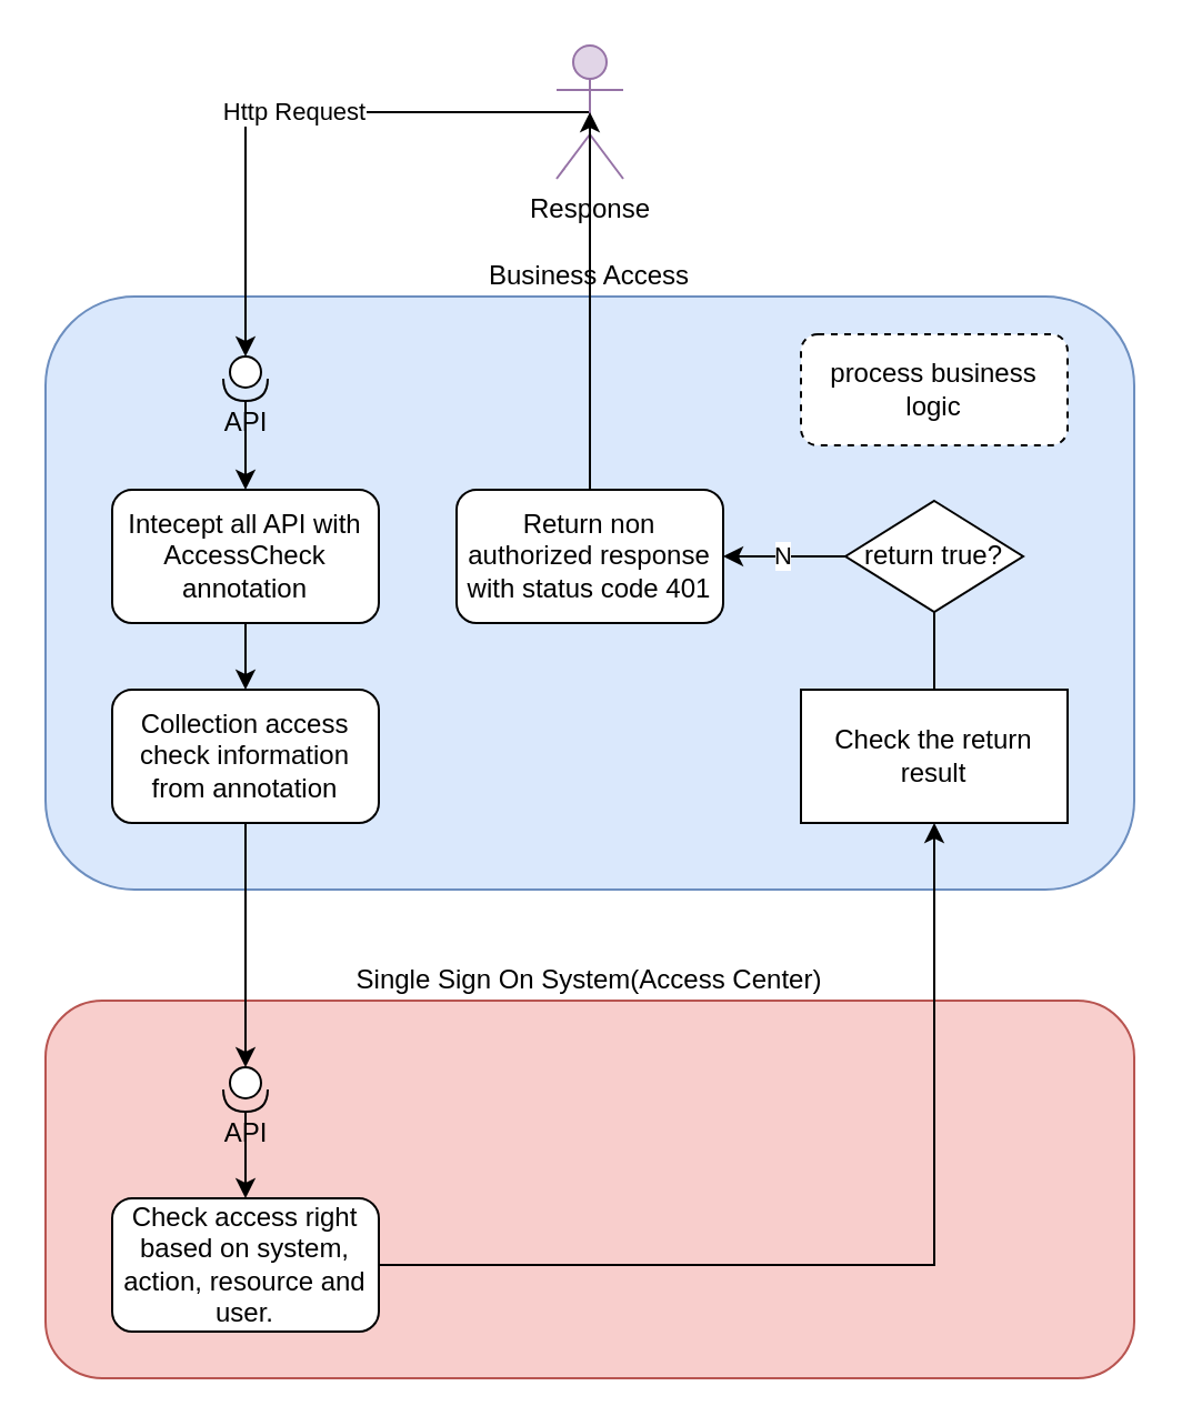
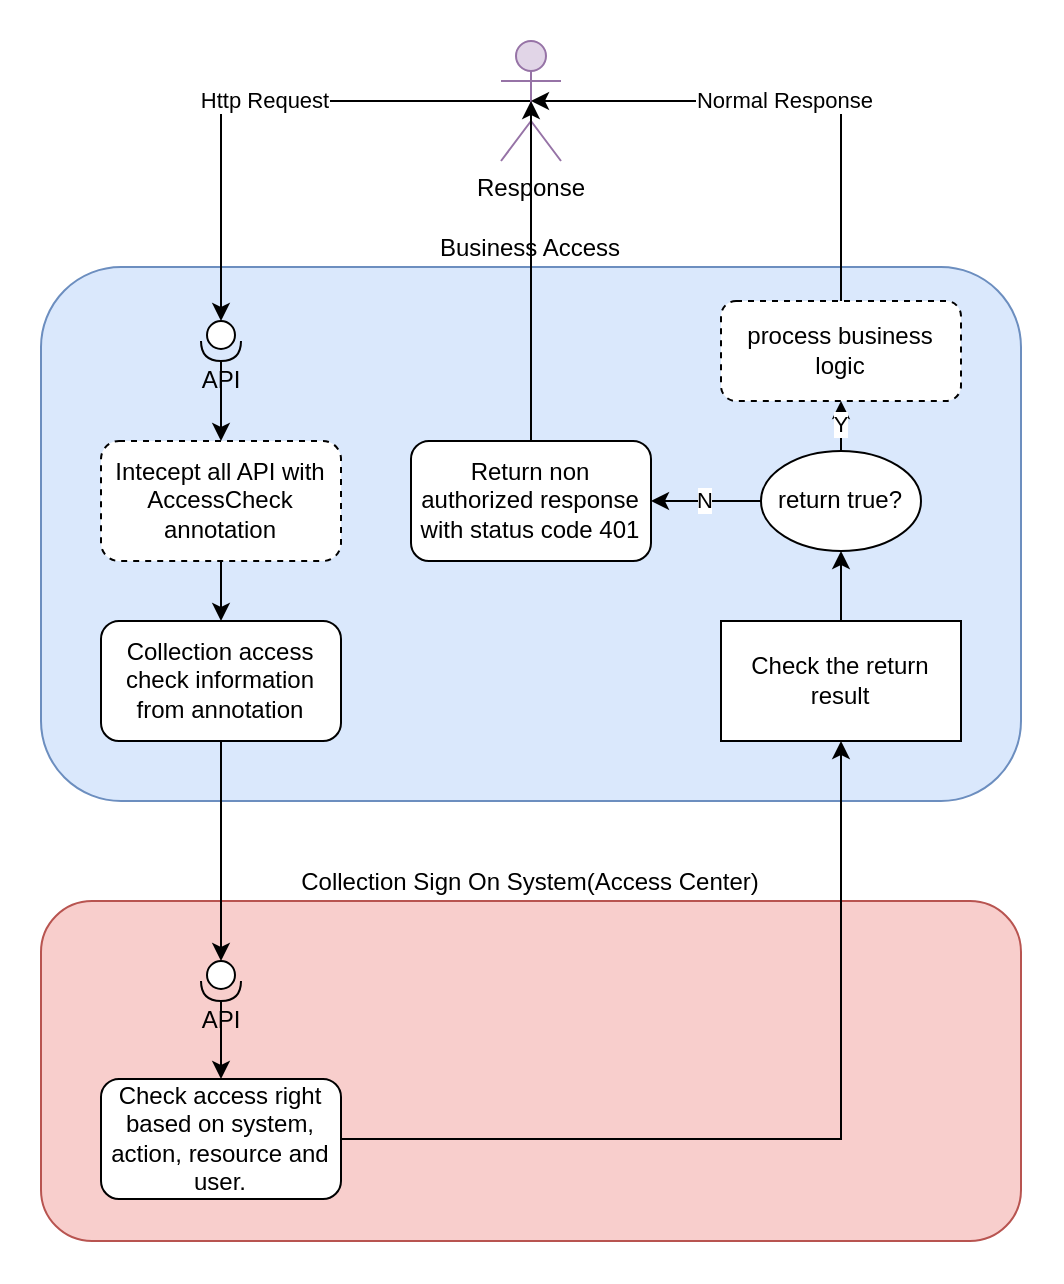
  <mxCell id="0" />
  <mxCell id="1" parent="0" />
  <mxCell id="2" value="Business Access" style="rounded=1;whiteSpace=wrap;html=1;labelPosition=center;verticalLabelPosition=top;align=center;verticalAlign=bottom;fillColor=#dae8fc;strokeColor=#6c8ebf;" vertex="1" parent="1"><mxGeometry x="20" y="133" width="490" height="267" as="geometry" /></mxCell>
  <mxCell id="3" value="Http Request" style="edgeStyle=orthogonalEdgeStyle;rounded=0;orthogonalLoop=1;jettySize=auto;html=1;exitX=0.5;exitY=0.5;exitDx=0;exitDy=0;exitPerimeter=0;entryX=0;entryY=0.5;entryDx=0;entryDy=0;entryPerimeter=0;" edge="1" parent="1" source="4" target="6"><mxGeometry relative="1" as="geometry" /></mxCell>
  <mxCell id="4" value="Response" style="shape=umlActor;verticalLabelPosition=bottom;verticalAlign=top;html=1;outlineConnect=0;fillColor=#e1d5e7;strokeColor=#9673a6;" vertex="1" parent="1"><mxGeometry x="250" y="20" width="30" height="60" as="geometry" /></mxCell>
  <mxCell id="5" style="edgeStyle=orthogonalEdgeStyle;rounded=0;orthogonalLoop=1;jettySize=auto;html=1;exitX=1;exitY=0.5;exitDx=0;exitDy=0;exitPerimeter=0;" edge="1" parent="1" source="6" target="8"><mxGeometry relative="1" as="geometry" /></mxCell>
  <mxCell id="6" value="API" style="shape=providedRequiredInterface;html=1;verticalLabelPosition=bottom;sketch=0;direction=south;" vertex="1" parent="1"><mxGeometry x="100" y="160" width="20" height="20" as="geometry" /></mxCell>
  <mxCell id="7" style="edgeStyle=orthogonalEdgeStyle;rounded=0;orthogonalLoop=1;jettySize=auto;html=1;exitX=0.5;exitY=1;exitDx=0;exitDy=0;entryX=0.5;entryY=0;entryDx=0;entryDy=0;" edge="1" parent="1" source="8" target="9"><mxGeometry relative="1" as="geometry" /></mxCell>
- <mxCell id="8" value="Intecept all API with AccessCheck annotation" style="rounded=1;whiteSpace=wrap;html=1;" vertex="1" parent="1"><mxGeometry x="50" y="220" width="120" height="60" as="geometry" /></mxCell>
+ <mxCell id="8" value="Intecept all API with AccessCheck annotation" style="rounded=1;whiteSpace=wrap;html=1;dashed=1;" vertex="1" parent="1"><mxGeometry x="50" y="220" width="120" height="60" as="geometry" /></mxCell>
  <mxCell id="9" value="Collection access check information from annotation" style="rounded=1;whiteSpace=wrap;html=1;" vertex="1" parent="1"><mxGeometry x="50" y="310" width="120" height="60" as="geometry" /></mxCell>
- <mxCell id="10" value="Single Sign On System(Access Center)" style="rounded=1;whiteSpace=wrap;html=1;labelPosition=center;verticalLabelPosition=top;align=center;verticalAlign=bottom;fillColor=#f8cecc;strokeColor=#b85450;" vertex="1" parent="1"><mxGeometry x="20" y="450" width="490" height="170" as="geometry" /></mxCell>
+ <mxCell id="10" value="Collection Sign On System(Access Center)" style="rounded=1;whiteSpace=wrap;html=1;labelPosition=center;verticalLabelPosition=top;align=center;verticalAlign=bottom;fillColor=#f8cecc;strokeColor=#b85450;" vertex="1" parent="1"><mxGeometry x="20" y="450" width="490" height="170" as="geometry" /></mxCell>
  <mxCell id="11" style="edgeStyle=orthogonalEdgeStyle;rounded=0;orthogonalLoop=1;jettySize=auto;html=1;entryX=0.5;entryY=0;entryDx=0;entryDy=0;" edge="1" parent="1" source="12" target="15"><mxGeometry relative="1" as="geometry" /></mxCell>
  <mxCell id="12" value="API" style="shape=providedRequiredInterface;html=1;verticalLabelPosition=bottom;sketch=0;direction=south;" vertex="1" parent="1"><mxGeometry x="100" y="480" width="20" height="20" as="geometry" /></mxCell>
  <mxCell id="13" style="edgeStyle=orthogonalEdgeStyle;rounded=0;orthogonalLoop=1;jettySize=auto;html=1;exitX=0.5;exitY=1;exitDx=0;exitDy=0;entryX=0;entryY=0.5;entryDx=0;entryDy=0;entryPerimeter=0;" edge="1" parent="1" source="9" target="12"><mxGeometry relative="1" as="geometry" /></mxCell>
  <mxCell id="14" style="edgeStyle=orthogonalEdgeStyle;rounded=0;orthogonalLoop=1;jettySize=auto;html=1;exitX=1;exitY=0.5;exitDx=0;exitDy=0;" edge="1" parent="1" source="15" target="17"><mxGeometry relative="1" as="geometry" /></mxCell>
  <mxCell id="15" value="Check access right based on system, action, resource and user." style="rounded=1;whiteSpace=wrap;html=1;" vertex="1" parent="1"><mxGeometry x="50" y="539" width="120" height="60" as="geometry" /></mxCell>
- <mxCell id="16" style="edgeStyle=orthogonalEdgeStyle;rounded=0;orthogonalLoop=1;jettySize=auto;html=1;exitX=0.5;exitY=0;exitDx=0;exitDy=0;entryX=0.5;entryY=1;entryDx=0;entryDy=0;endArrow=none;" edge="1" parent="1" source="17" target="20"><mxGeometry relative="1" as="geometry" /></mxCell>
+ <mxCell id="16" style="edgeStyle=orthogonalEdgeStyle;rounded=0;orthogonalLoop=1;jettySize=auto;html=1;exitX=0.5;exitY=0;exitDx=0;exitDy=0;entryX=0.5;entryY=1;entryDx=0;entryDy=0;" edge="1" parent="1" source="17" target="20"><mxGeometry relative="1" as="geometry" /></mxCell>
  <mxCell id="17" value="Check the return result" style="whiteSpace=wrap;html=1;rounded=0;" vertex="1" parent="1"><mxGeometry x="360" y="310" width="120" height="60" as="geometry" /></mxCell>
+ <mxCell id="18" value="Y" style="edgeStyle=orthogonalEdgeStyle;rounded=0;orthogonalLoop=1;jettySize=auto;html=1;exitX=0.5;exitY=0;exitDx=0;exitDy=0;entryX=0.5;entryY=1;entryDx=0;entryDy=0;" edge="1" parent="1" source="20" target="22"><mxGeometry relative="1" as="geometry" /></mxCell>
  <mxCell id="19" value="N" style="edgeStyle=orthogonalEdgeStyle;rounded=0;orthogonalLoop=1;jettySize=auto;html=1;exitX=0;exitY=0.5;exitDx=0;exitDy=0;entryX=1;entryY=0.5;entryDx=0;entryDy=0;" edge="1" parent="1" source="20" target="24"><mxGeometry relative="1" as="geometry" /></mxCell>
- <mxCell id="20" value="return true?" style="rhombus;whiteSpace=wrap;html=1;" vertex="1" parent="1"><mxGeometry x="380" y="225" width="80" height="50" as="geometry" /></mxCell>
+ <mxCell id="20" value="return true?" style="ellipse;whiteSpace=wrap;html=1;" vertex="1" parent="1"><mxGeometry x="380" y="225" width="80" height="50" as="geometry" /></mxCell>
+ <mxCell id="21" value="Normal Response" style="edgeStyle=orthogonalEdgeStyle;rounded=0;orthogonalLoop=1;jettySize=auto;html=1;exitX=0.5;exitY=0;exitDx=0;exitDy=0;entryX=0.5;entryY=0.5;entryDx=0;entryDy=0;entryPerimeter=0;" edge="1" parent="1" source="22" target="4"><mxGeometry relative="1" as="geometry"><Array as="points"><mxPoint x="420" y="50" /></Array></mxGeometry></mxCell>
  <mxCell id="22" value="process business logic" style="rounded=1;whiteSpace=wrap;html=1;dashed=1;" vertex="1" parent="1"><mxGeometry x="360" y="150" width="120" height="50" as="geometry" /></mxCell>
  <mxCell id="23" style="edgeStyle=orthogonalEdgeStyle;rounded=0;orthogonalLoop=1;jettySize=auto;html=1;exitX=0.5;exitY=0;exitDx=0;exitDy=0;entryX=0.5;entryY=0.5;entryDx=0;entryDy=0;entryPerimeter=0;" edge="1" parent="1" source="24" target="4"><mxGeometry relative="1" as="geometry" /></mxCell>
  <mxCell id="24" value="Return non authorized response with status code 401" style="rounded=1;whiteSpace=wrap;html=1;" vertex="1" parent="1"><mxGeometry x="205" y="220" width="120" height="60" as="geometry" /></mxCell>
